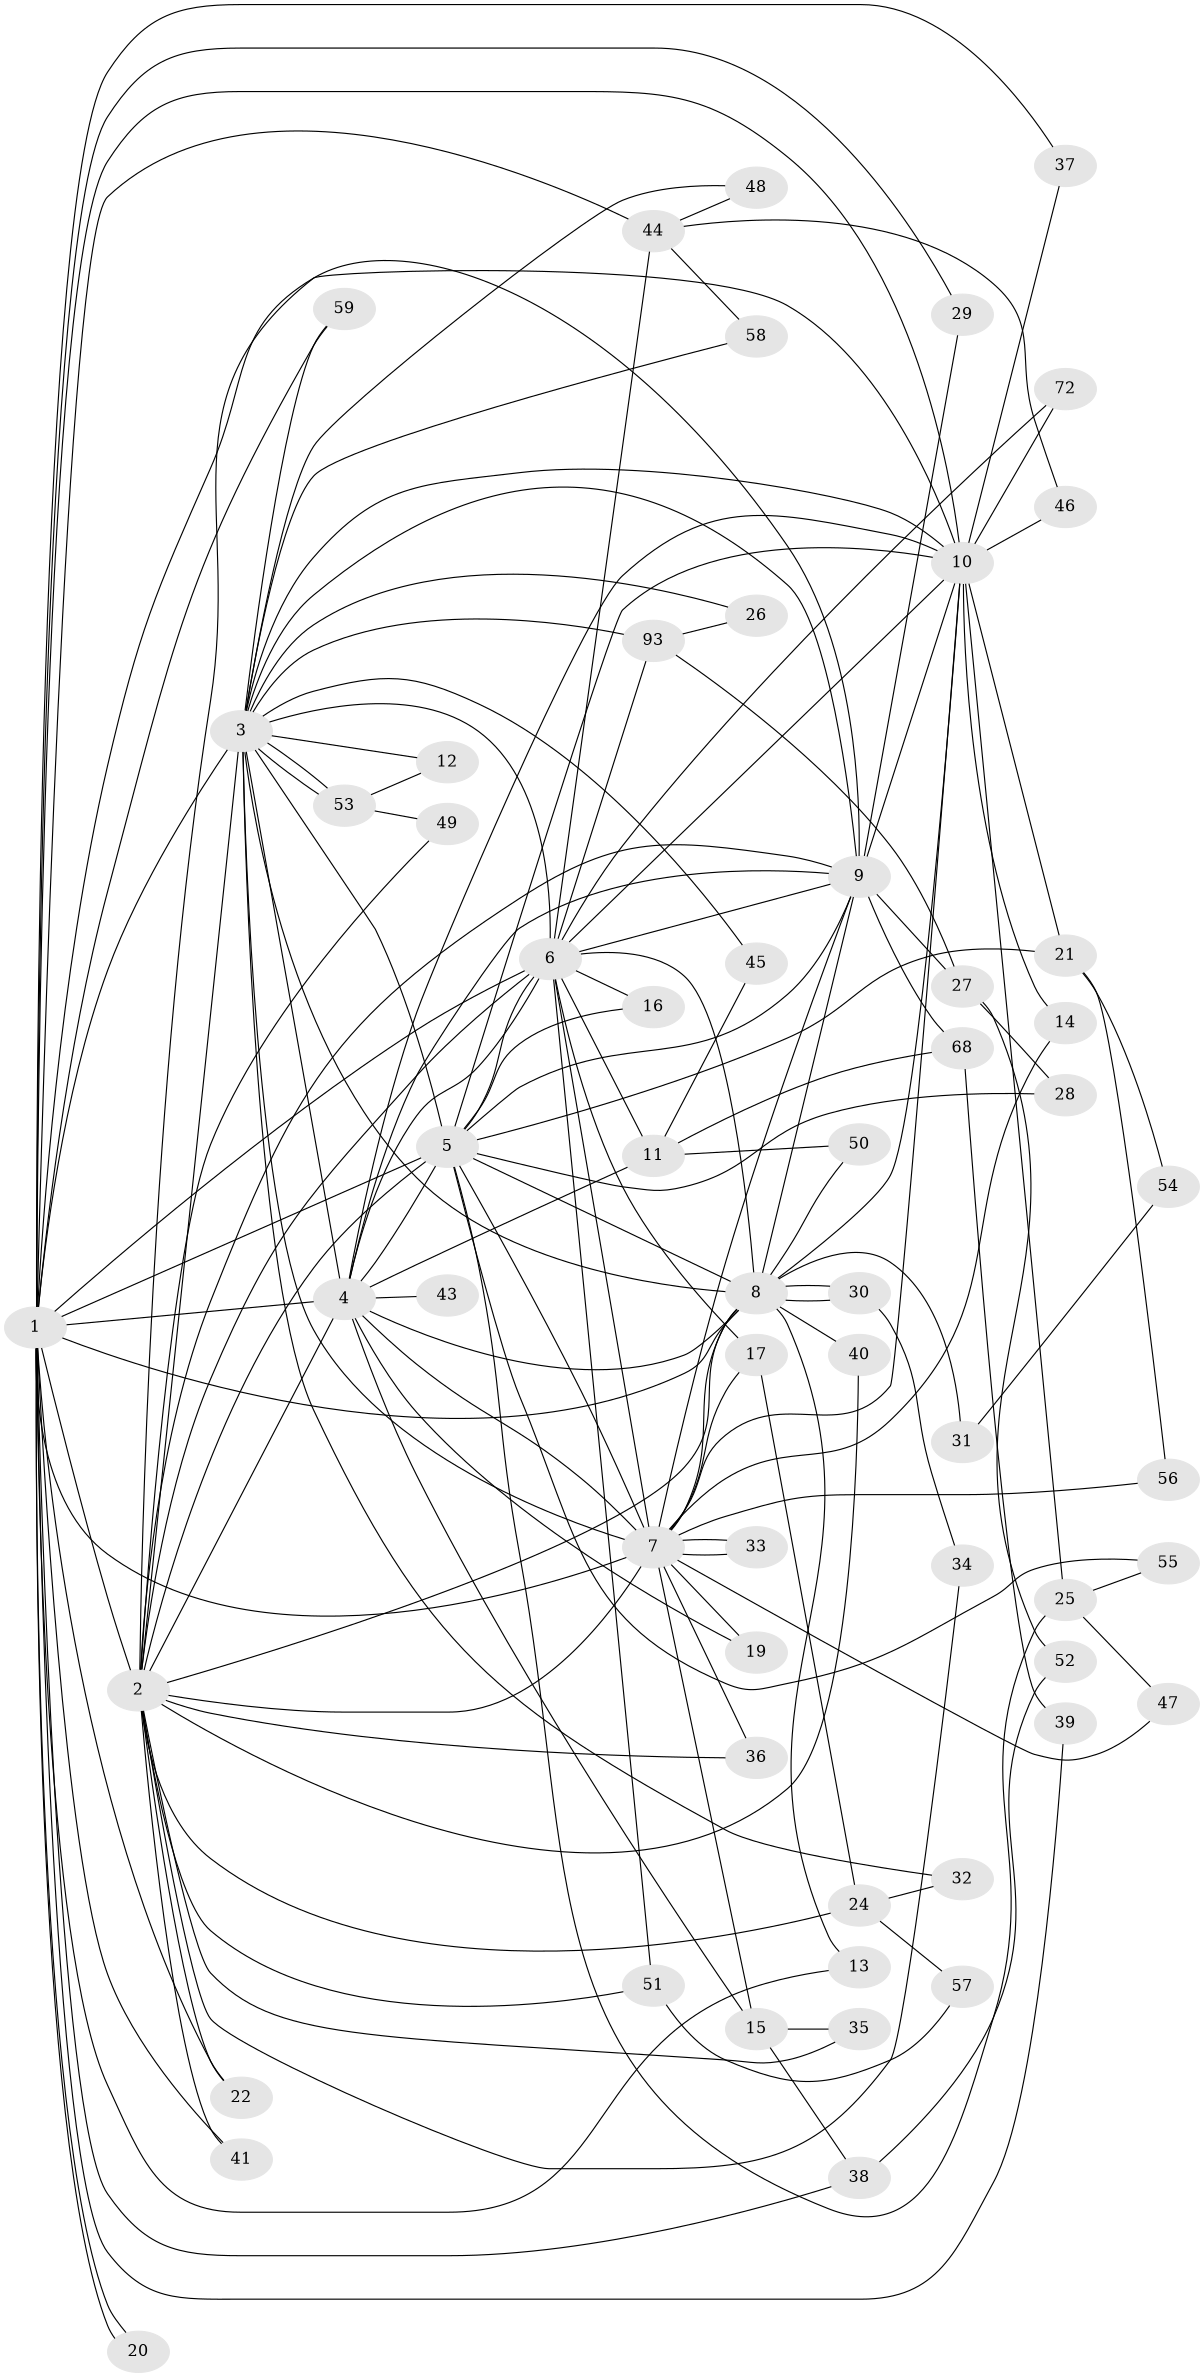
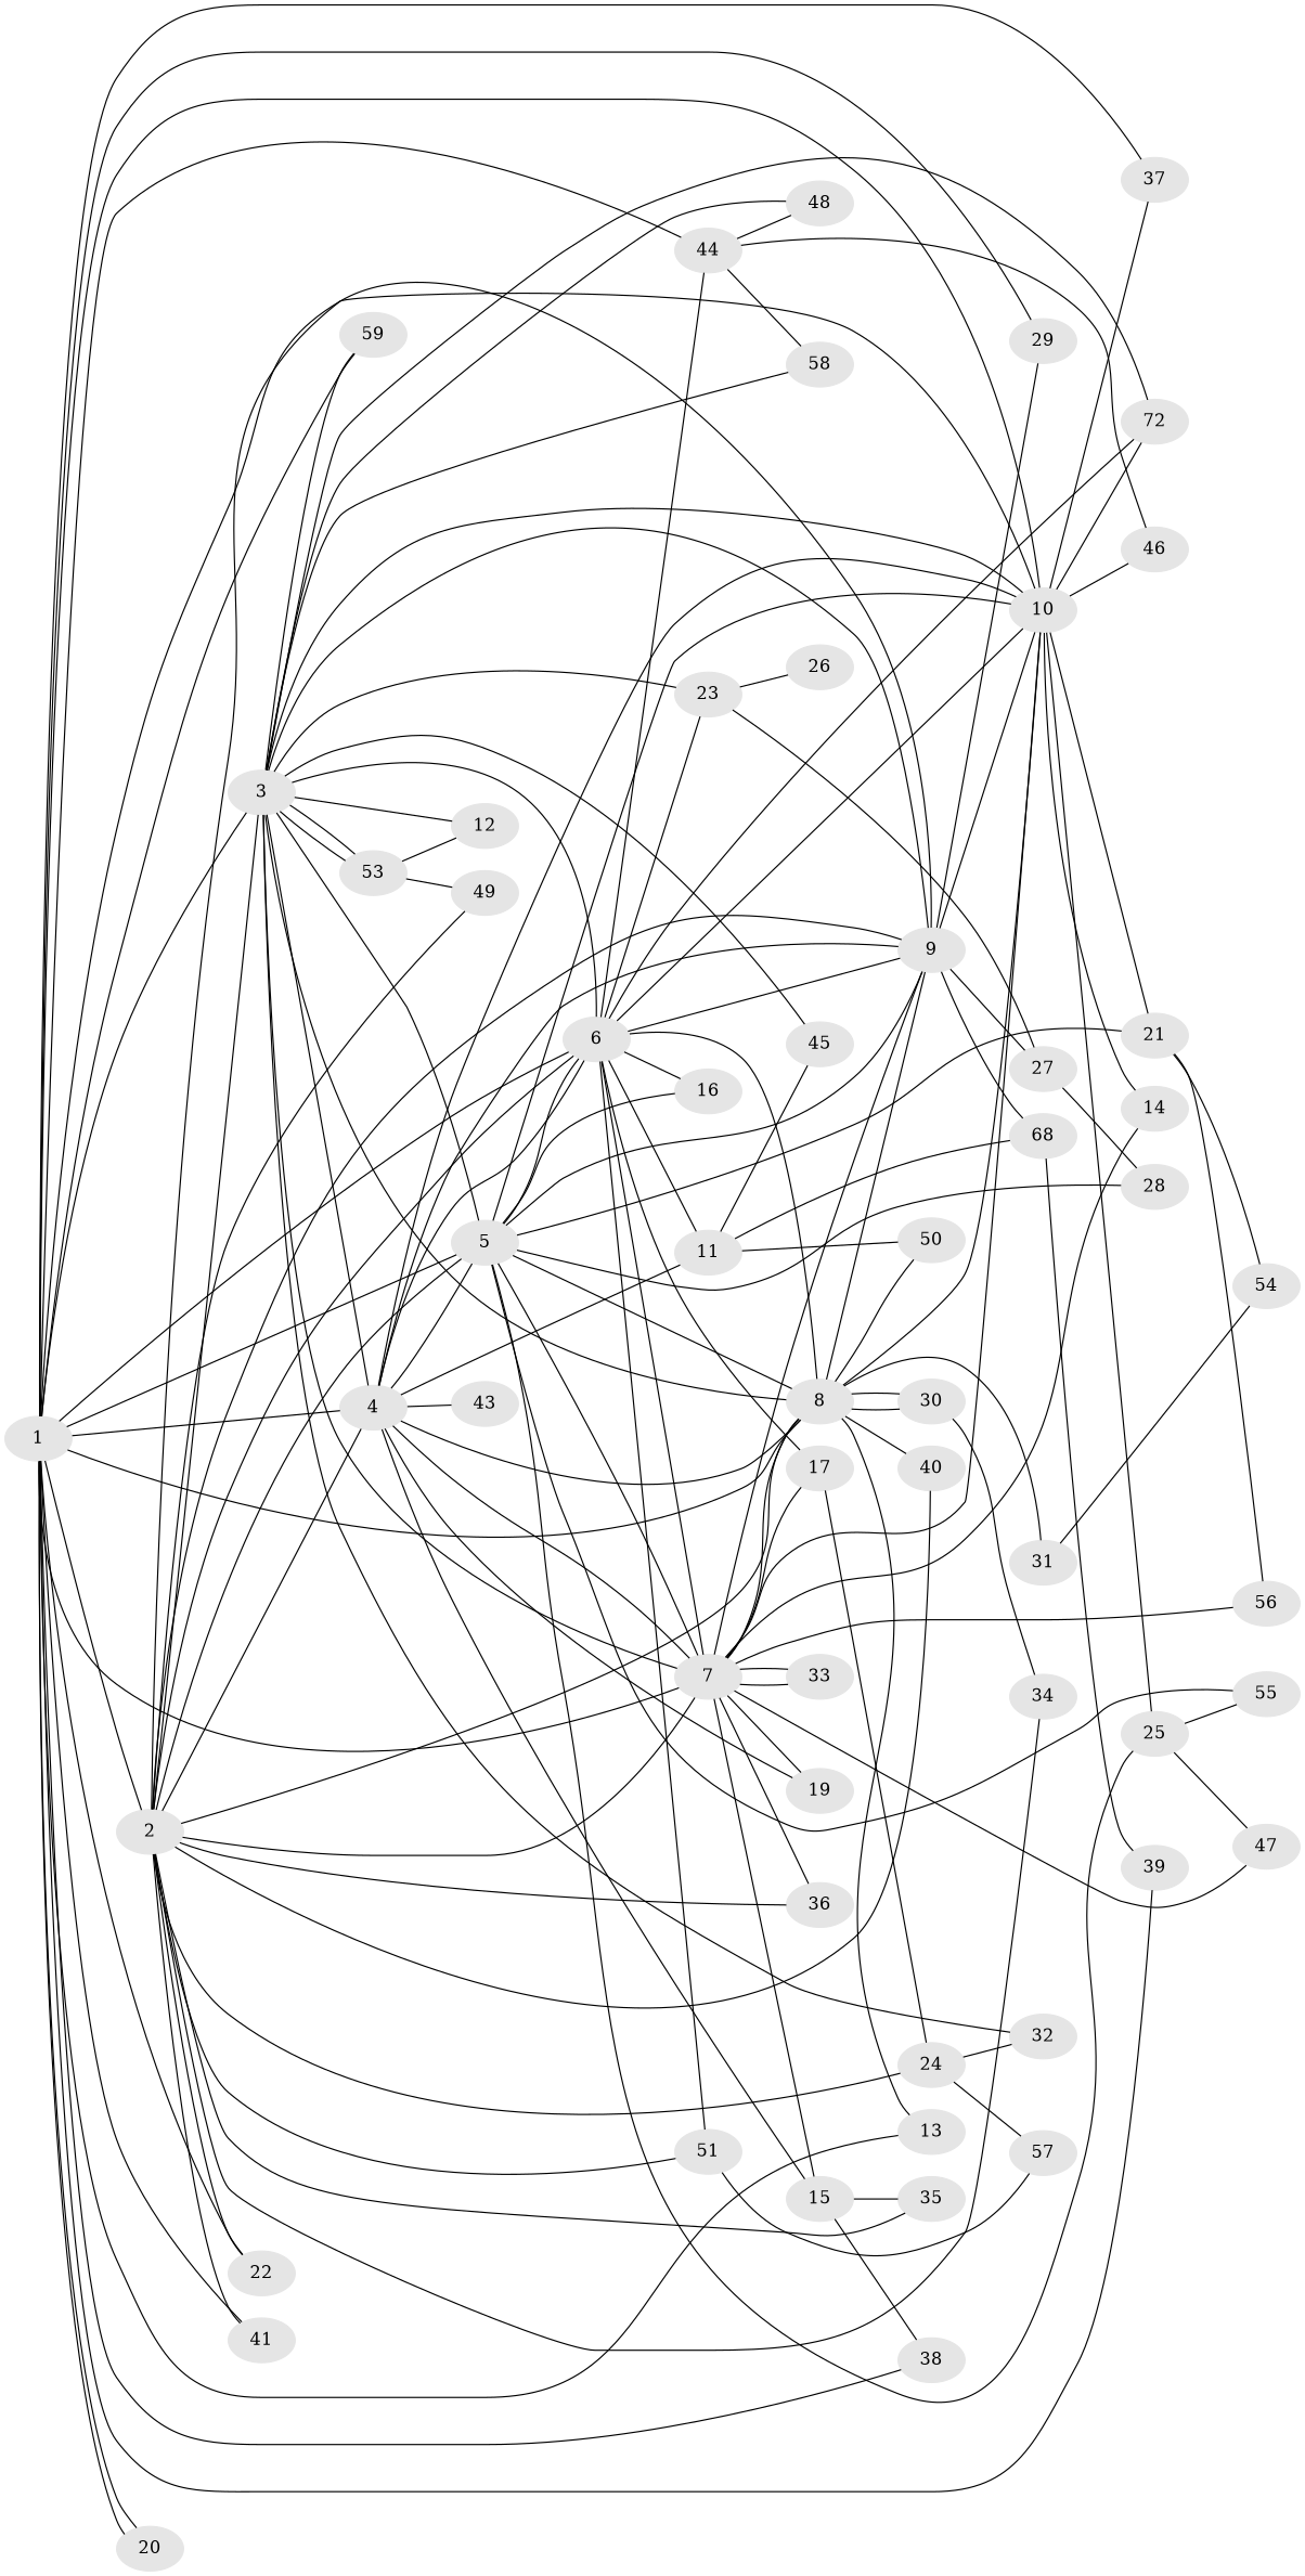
  graph {
    rankdir=LR
    node [color=gray90 style=filled]
    1
    2
    3
    4
    5
    6
    7
    8
    9
    10
    13
    20
    22
    29
    37
    38
    39
    41
    44
    59
    49
    24
    34
    35
    36
    40
    51
    12
-   23 [label=93]
+   23
    26
    32
    45
    48
    53
    58
    43
    11
    15
    19
    16
    21
    25
    28
    55
    17
    n46 [label=72]
    14
    33
    47
    56
    30
    31
    50
    n54 [label=68]
    27
    46
-   52
    57
    54
    1 -- 2
    1 -- 3
    1 -- 4
    1 -- 5
    1 -- 6
    1 -- 7
    1 -- 8
    1 -- 9
    1 -- 10
    1 -- 13
    1 -- 20
    1 -- 20
    1 -- 22
    1 -- 29
    1 -- 37
    1 -- 38
    1 -- 39
    1 -- 41
    1 -- 44
    1 -- 59
    2 -- 3
    2 -- 4
    2 -- 5
    2 -- 6
    2 -- 7
    2 -- 8
    2 -- 9
    2 -- 10
    2 -- 22
    2 -- 41
    2 -- 49
    2 -- 24
    2 -- 34
    2 -- 35
    2 -- 36
    2 -- 40
    2 -- 51
    3 -- 4
    3 -- 5
    3 -- 6
    3 -- 7
    3 -- 8
    3 -- 9
    3 -- 10
    3 -- 59
    3 -- 12
    3 -- 23
-   3 -- 26
+   3 -- n46
    3 -- 32
    3 -- 45
    3 -- 48
    3 -- 53
    3 -- 53
    3 -- 58
    4 -- 5
    4 -- 6
    4 -- 7
    4 -- 8
    4 -- 9
    4 -- 10
    4 -- 43
    4 -- 11
    4 -- 15
    4 -- 19
    5 -- 6
    5 -- 7
    5 -- 8
    5 -- 9
    5 -- 10
    5 -- 16
    5 -- 21
    5 -- 25
    5 -- 28
    5 -- 55
    6 -- 7
    6 -- 8
    6 -- 9
    6 -- 10
    6 -- 44
    6 -- 51
    6 -- 23
    6 -- 11
    6 -- 16
    6 -- 17
    6 -- n46
    7 -- 8
    7 -- 9
    7 -- 10
    7 -- 36
    7 -- 15
    7 -- 19
    7 -- 17
    7 -- 14
    7 -- 33
    7 -- 33
    7 -- 47
    7 -- 56
    8 -- 9
    8 -- 10
    8 -- 13
    8 -- 40
    8 -- 30
    8 -- 30
    8 -- 31
    8 -- 50
    9 -- 10
    9 -- 29
    9 -- n54
    9 -- 27
    10 -- 37
    10 -- 21
    10 -- 25
    10 -- n46
    10 -- 14
    10 -- 46
-   38 -- 52
    44 -- 48
    44 -- 58
    44 -- 46
    24 -- 32
    24 -- 57
    51 -- 57
    23 -- 26
    23 -- 27
    53 -- 49
    53 -- 12
    11 -- 45
    11 -- 50
    11 -- n54
    15 -- 38
    15 -- 35
    21 -- 56
    21 -- 54
    25 -- 55
    25 -- 47
    17 -- 24
    30 -- 34
    31 -- 54
    n54 -- 39
    27 -- 28
-   27 -- 52
  }
